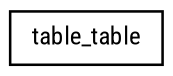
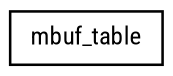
  digraph {
    rankdir=LR
    fontname="Roboto Condensed"
-   n1 [color=black fillcolor=white fontname="Roboto Condensed" fontsize=10 height=0.2 label=table_table shape=record style=filled width=0.4]
+   n1 [color=black fillcolor=white fontname="Roboto Condensed" fontsize=10 height=0.2 label=mbuf_table shape=record style=filled width=0.4]
  }
